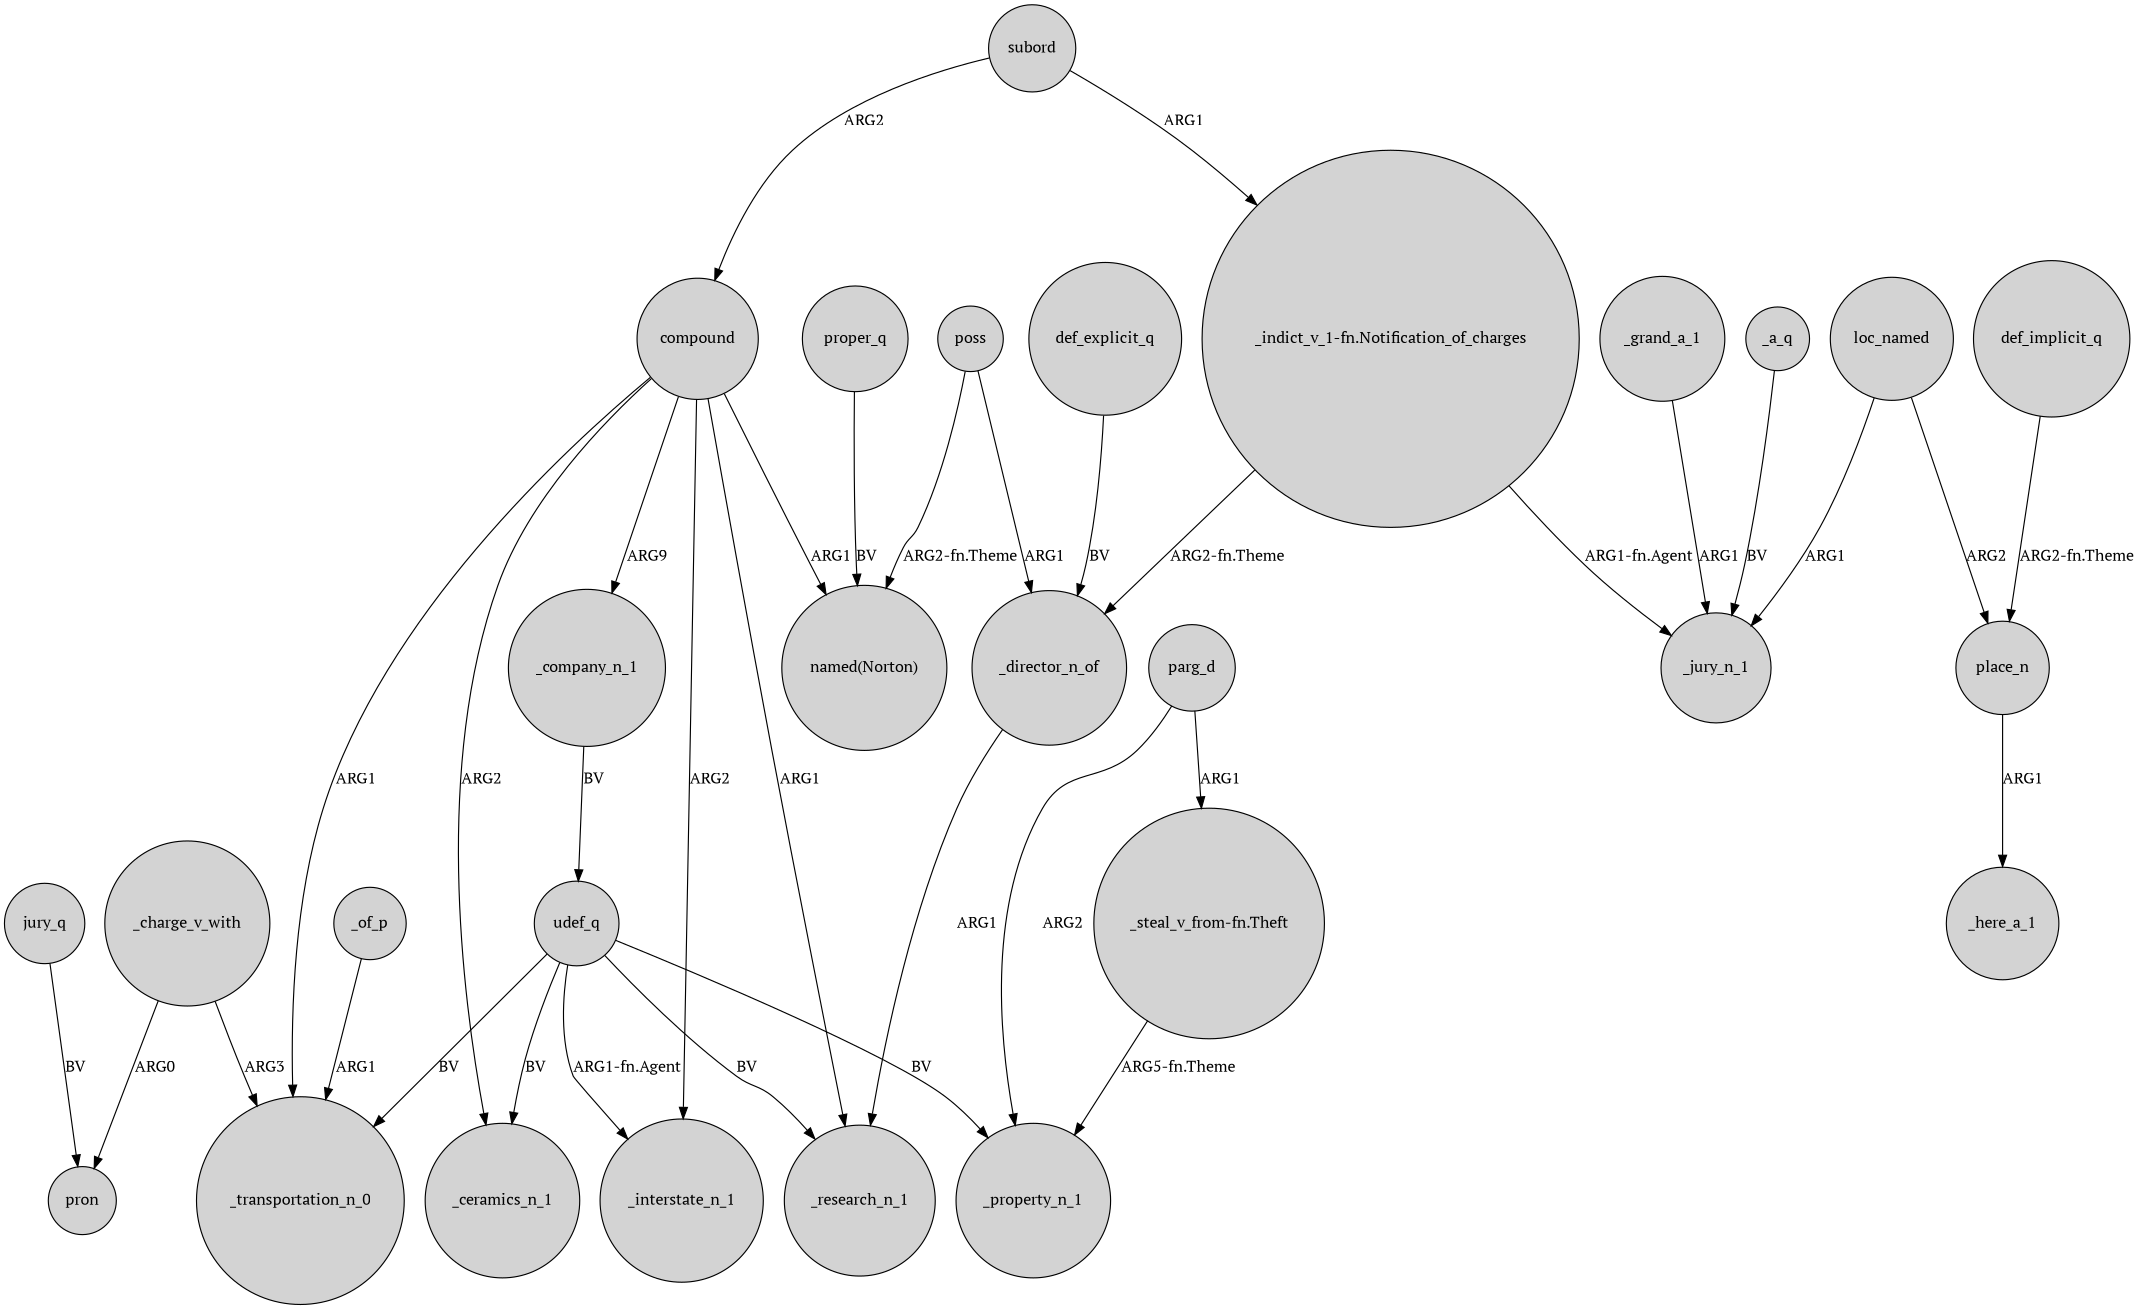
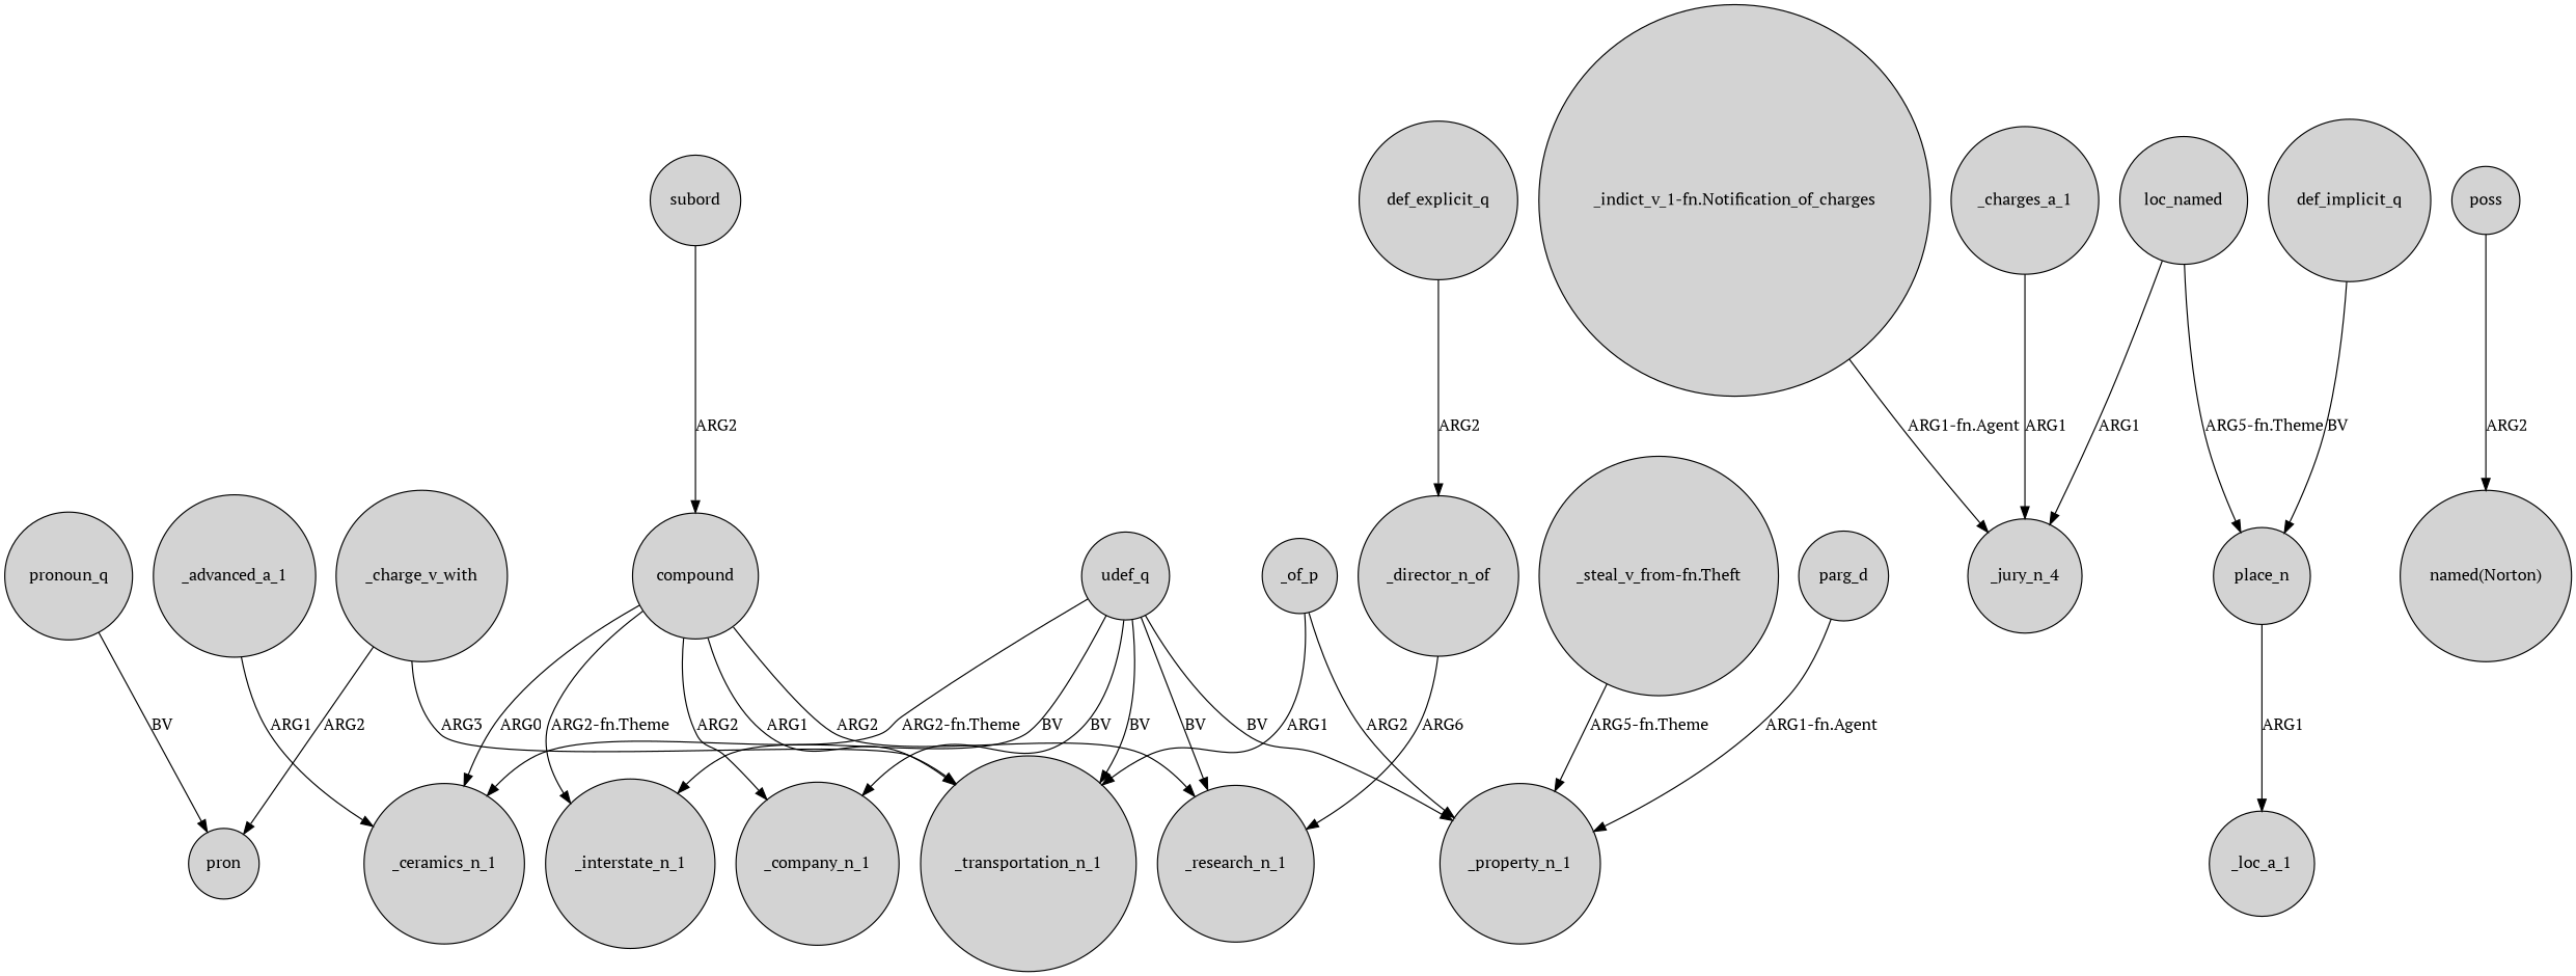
  digraph {
    fontname="PT Serif"
    node [fontname="PT Serif" shape=circle style=filled]
    edge [fontname="PT Serif"]
    subord
    "_indict_v_1-fn.Notification_of_charges"
    compound
    _director_n_of
-   _jury_n_1
+   _jury_n_1 [label=_jury_n_4]
    _charge_v_with
-   _transportation_n_1 [label=_transportation_n_0]
+   _transportation_n_1
    pron
    _research_n_1
    place_n
-   _here_a_1
+   _here_a_1 [label=_loc_a_1]
    udef_q
    _ceramics_n_1
    _company_n_1
    _interstate_n_1
    _property_n_1
+   _advanced_a_1
    poss
    "named(Norton)"
-   proper_q
    n21 [label=loc_named]
    "_steal_v_from-fn.Theft"
    def_implicit_q
-   _grand_a_1
+   _grand_a_1 [label=_charges_a_1]
    parg_d
-   pronoun_q [label=jury_q]
+   pronoun_q
    _of_p
-   _a_q
    def_explicit_q
-   subord -> "_indict_v_1-fn.Notification_of_charges" [label=ARG1]
    subord -> compound [label=ARG2]
-   "_indict_v_1-fn.Notification_of_charges" -> _director_n_of [label="ARG2-fn.Theme"]
    "_indict_v_1-fn.Notification_of_charges" -> _jury_n_1 [label="ARG1-fn.Agent"]
    compound -> _transportation_n_1 [label=ARG1]
-   compound -> _research_n_1 [label=ARG1]
-   compound -> _ceramics_n_1 [label=ARG2]
-   compound -> _company_n_1 [label=ARG9]
-   compound -> _interstate_n_1 [label=ARG2]
-   compound -> "named(Norton)" [label=ARG1]
-   _director_n_of -> _research_n_1 [label=ARG1]
+   compound -> _research_n_1 [label=ARG2]
+   compound -> _ceramics_n_1 [label=ARG0]
+   compound -> _company_n_1 [label=ARG2]
+   compound -> _interstate_n_1 [label="ARG2-fn.Theme"]
+   _director_n_of -> _research_n_1 [label=ARG6]
    _charge_v_with -> _transportation_n_1 [label=ARG3]
-   _charge_v_with -> pron [label=ARG0]
+   _charge_v_with -> pron [label=ARG2]
    place_n -> _here_a_1 [label=ARG1]
    udef_q -> _transportation_n_1 [label=BV]
    udef_q -> _research_n_1 [label=BV]
-   udef_q -> _ceramics_n_1 [label=BV]
-   _company_n_1 -> udef_q [label=BV]
-   udef_q -> _interstate_n_1 [label="ARG1-fn.Agent"]
+   udef_q -> _ceramics_n_1 [label="ARG2-fn.Theme"]
+   udef_q -> _company_n_1 [label=BV]
+   udef_q -> _interstate_n_1 [label=BV]
    udef_q -> _property_n_1 [label=BV]
-   poss -> _director_n_of [label=ARG1]
-   poss -> "named(Norton)" [label="ARG2-fn.Theme"]
-   proper_q -> "named(Norton)" [label=BV]
+   _advanced_a_1 -> _ceramics_n_1 [label=ARG1]
+   poss -> "named(Norton)" [label=ARG2]
    n21 -> _jury_n_1 [label=ARG1]
-   n21 -> place_n [label=ARG2]
+   n21 -> place_n [label="ARG5-fn.Theme"]
    "_steal_v_from-fn.Theft" -> _property_n_1 [label="ARG5-fn.Theme"]
-   def_implicit_q -> place_n [label="ARG2-fn.Theme"]
+   def_implicit_q -> place_n [label=BV]
    _grand_a_1 -> _jury_n_1 [label=ARG1]
-   parg_d -> _property_n_1 [label=ARG2]
-   parg_d -> "_steal_v_from-fn.Theft" [label=ARG1]
+   parg_d -> _property_n_1 [label="ARG1-fn.Agent"]
    pronoun_q -> pron [label=BV]
    _of_p -> _transportation_n_1 [label=ARG1]
-   _a_q -> _jury_n_1 [label=BV]
-   def_explicit_q -> _director_n_of [label=BV]
+   _of_p -> _property_n_1 [label=ARG2]
+   def_explicit_q -> _director_n_of [label=ARG2]
  }
